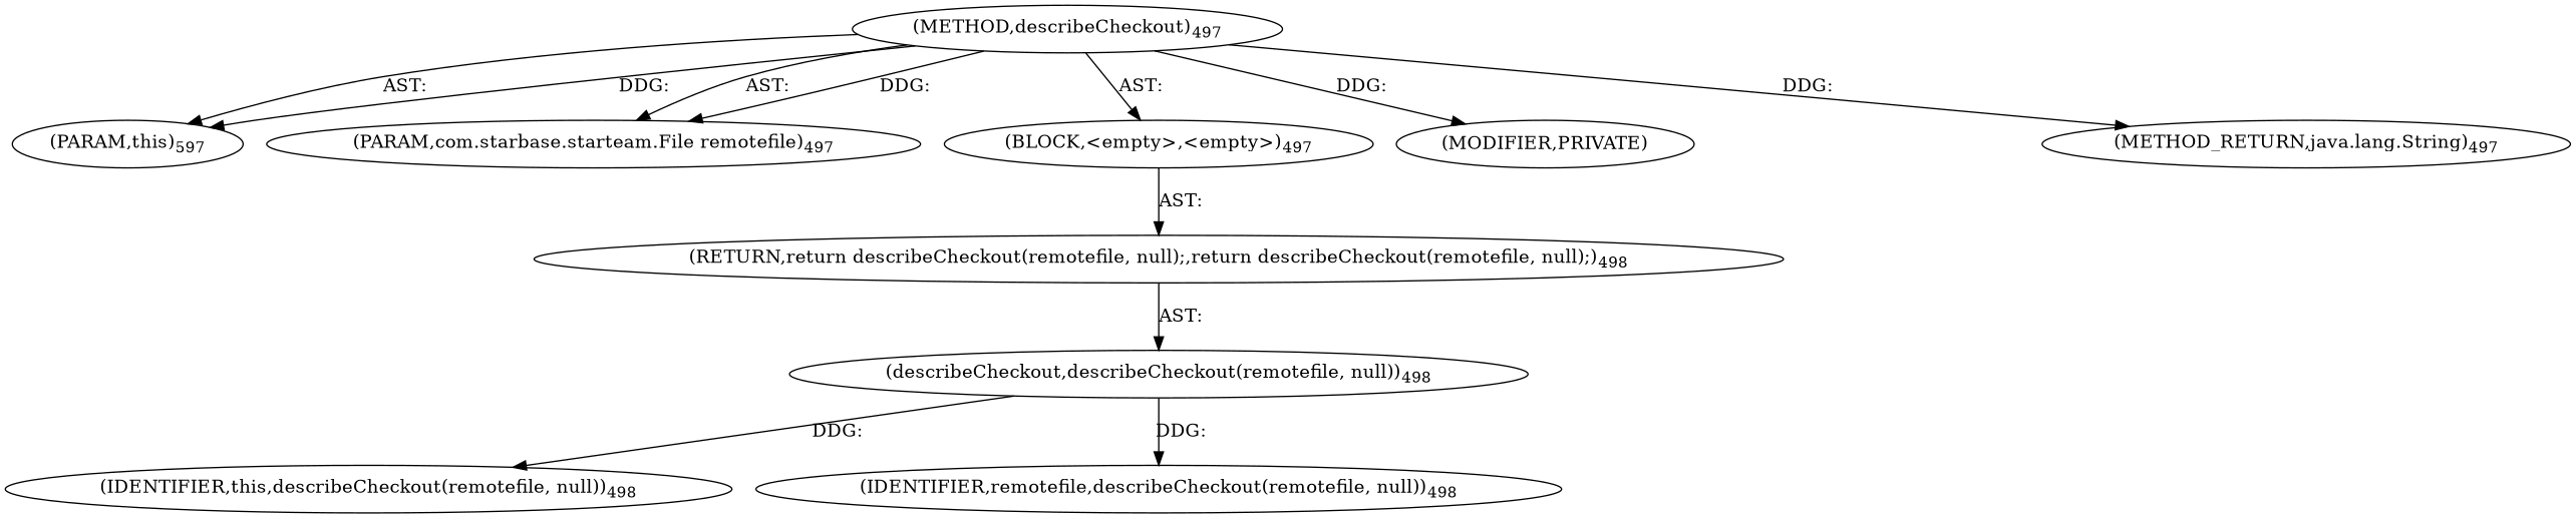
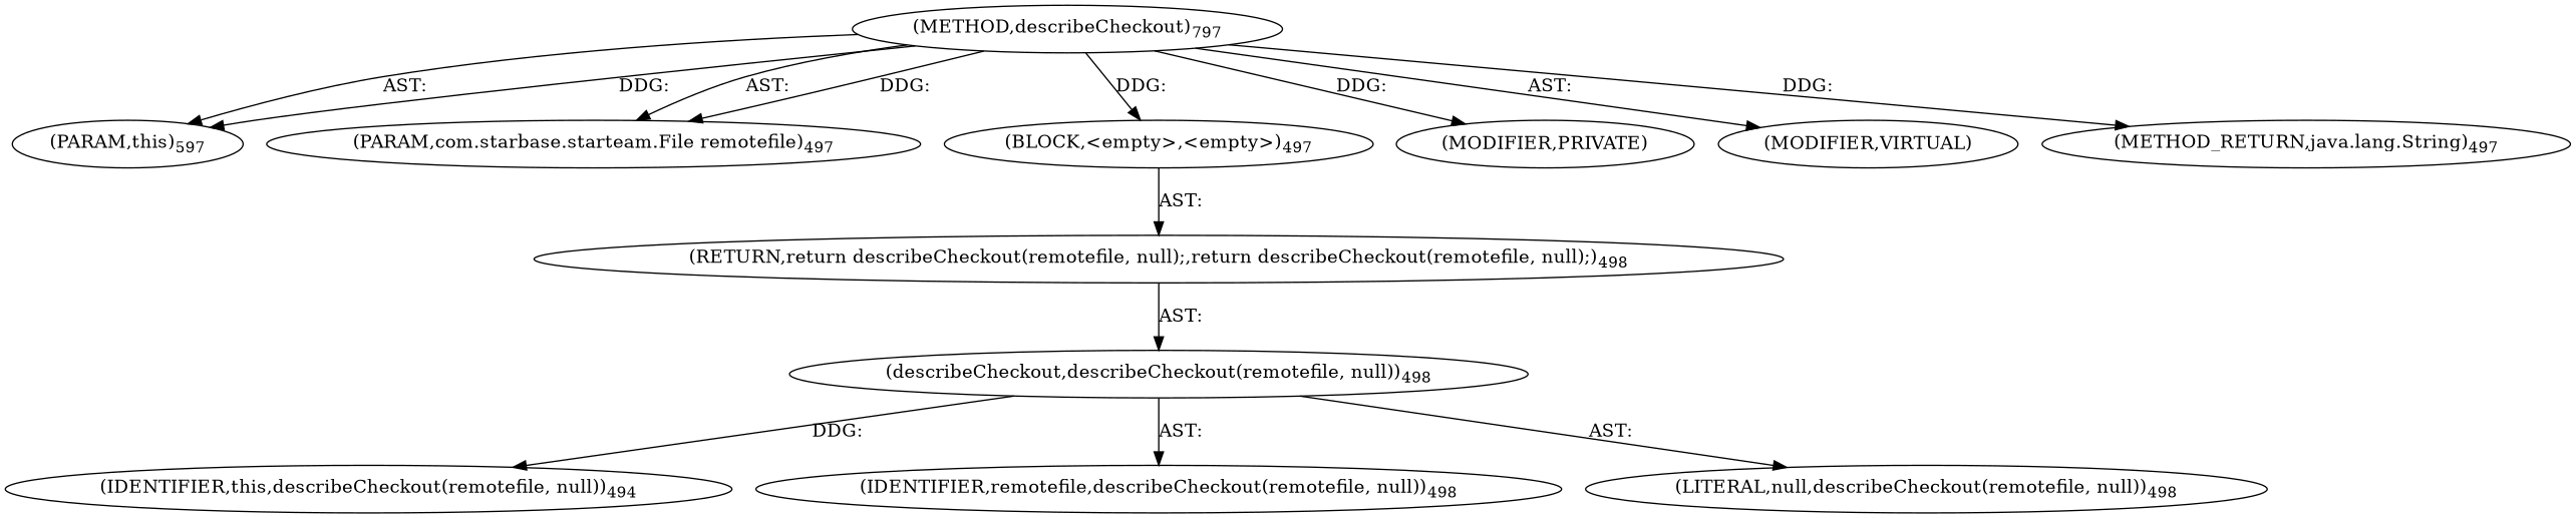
  digraph {
-   n1 [label=<(METHOD,describeCheckout)<SUB>497</SUB>>]
+   n1 [label=<(METHOD,describeCheckout)<SUB>797</SUB>>]
    n2 [label=<(PARAM,this)<SUB>597</SUB>>]
    n3 [label=<(PARAM,com.starbase.starteam.File remotefile)<SUB>497</SUB>>]
    n4 [label=<(BLOCK,&lt;empty&gt;,&lt;empty&gt;)<SUB>497</SUB>>]
    n5 [label=<(MODIFIER,PRIVATE)>]
+   n6 [label=<(MODIFIER,VIRTUAL)>]
    n7 [label=<(METHOD_RETURN,java.lang.String)<SUB>497</SUB>>]
    n8 [label=<(RETURN,return describeCheckout(remotefile, null);,return describeCheckout(remotefile, null);)<SUB>498</SUB>>]
    n9 [label=<(describeCheckout,describeCheckout(remotefile, null))<SUB>498</SUB>>]
-   n10 [label=<(IDENTIFIER,this,describeCheckout(remotefile, null))<SUB>498</SUB>>]
+   n10 [label=<(IDENTIFIER,this,describeCheckout(remotefile, null))<SUB>494</SUB>>]
    n11 [label=<(IDENTIFIER,remotefile,describeCheckout(remotefile, null))<SUB>498</SUB>>]
+   n12 [label=<(LITERAL,null,describeCheckout(remotefile, null))<SUB>498</SUB>>]
    n1 -> n2 [label="AST: "]
    n1 -> n2 [label="DDG: "]
    n1 -> n3 [label="AST: "]
    n1 -> n3 [label="DDG: "]
-   n1 -> n4 [label="AST: "]
+   n1 -> n4 [label="DDG: "]
    n1 -> n5 [label="DDG: "]
+   n1 -> n6 [label="AST: "]
    n1 -> n7 [label="DDG: "]
    n4 -> n8 [label="AST: "]
    n8 -> n9 [label="AST: "]
    n9 -> n10 [label="DDG: "]
-   n9 -> n11 [label="DDG: "]
+   n9 -> n11 [label="AST: "]
+   n9 -> n12 [label="AST: "]
  }
